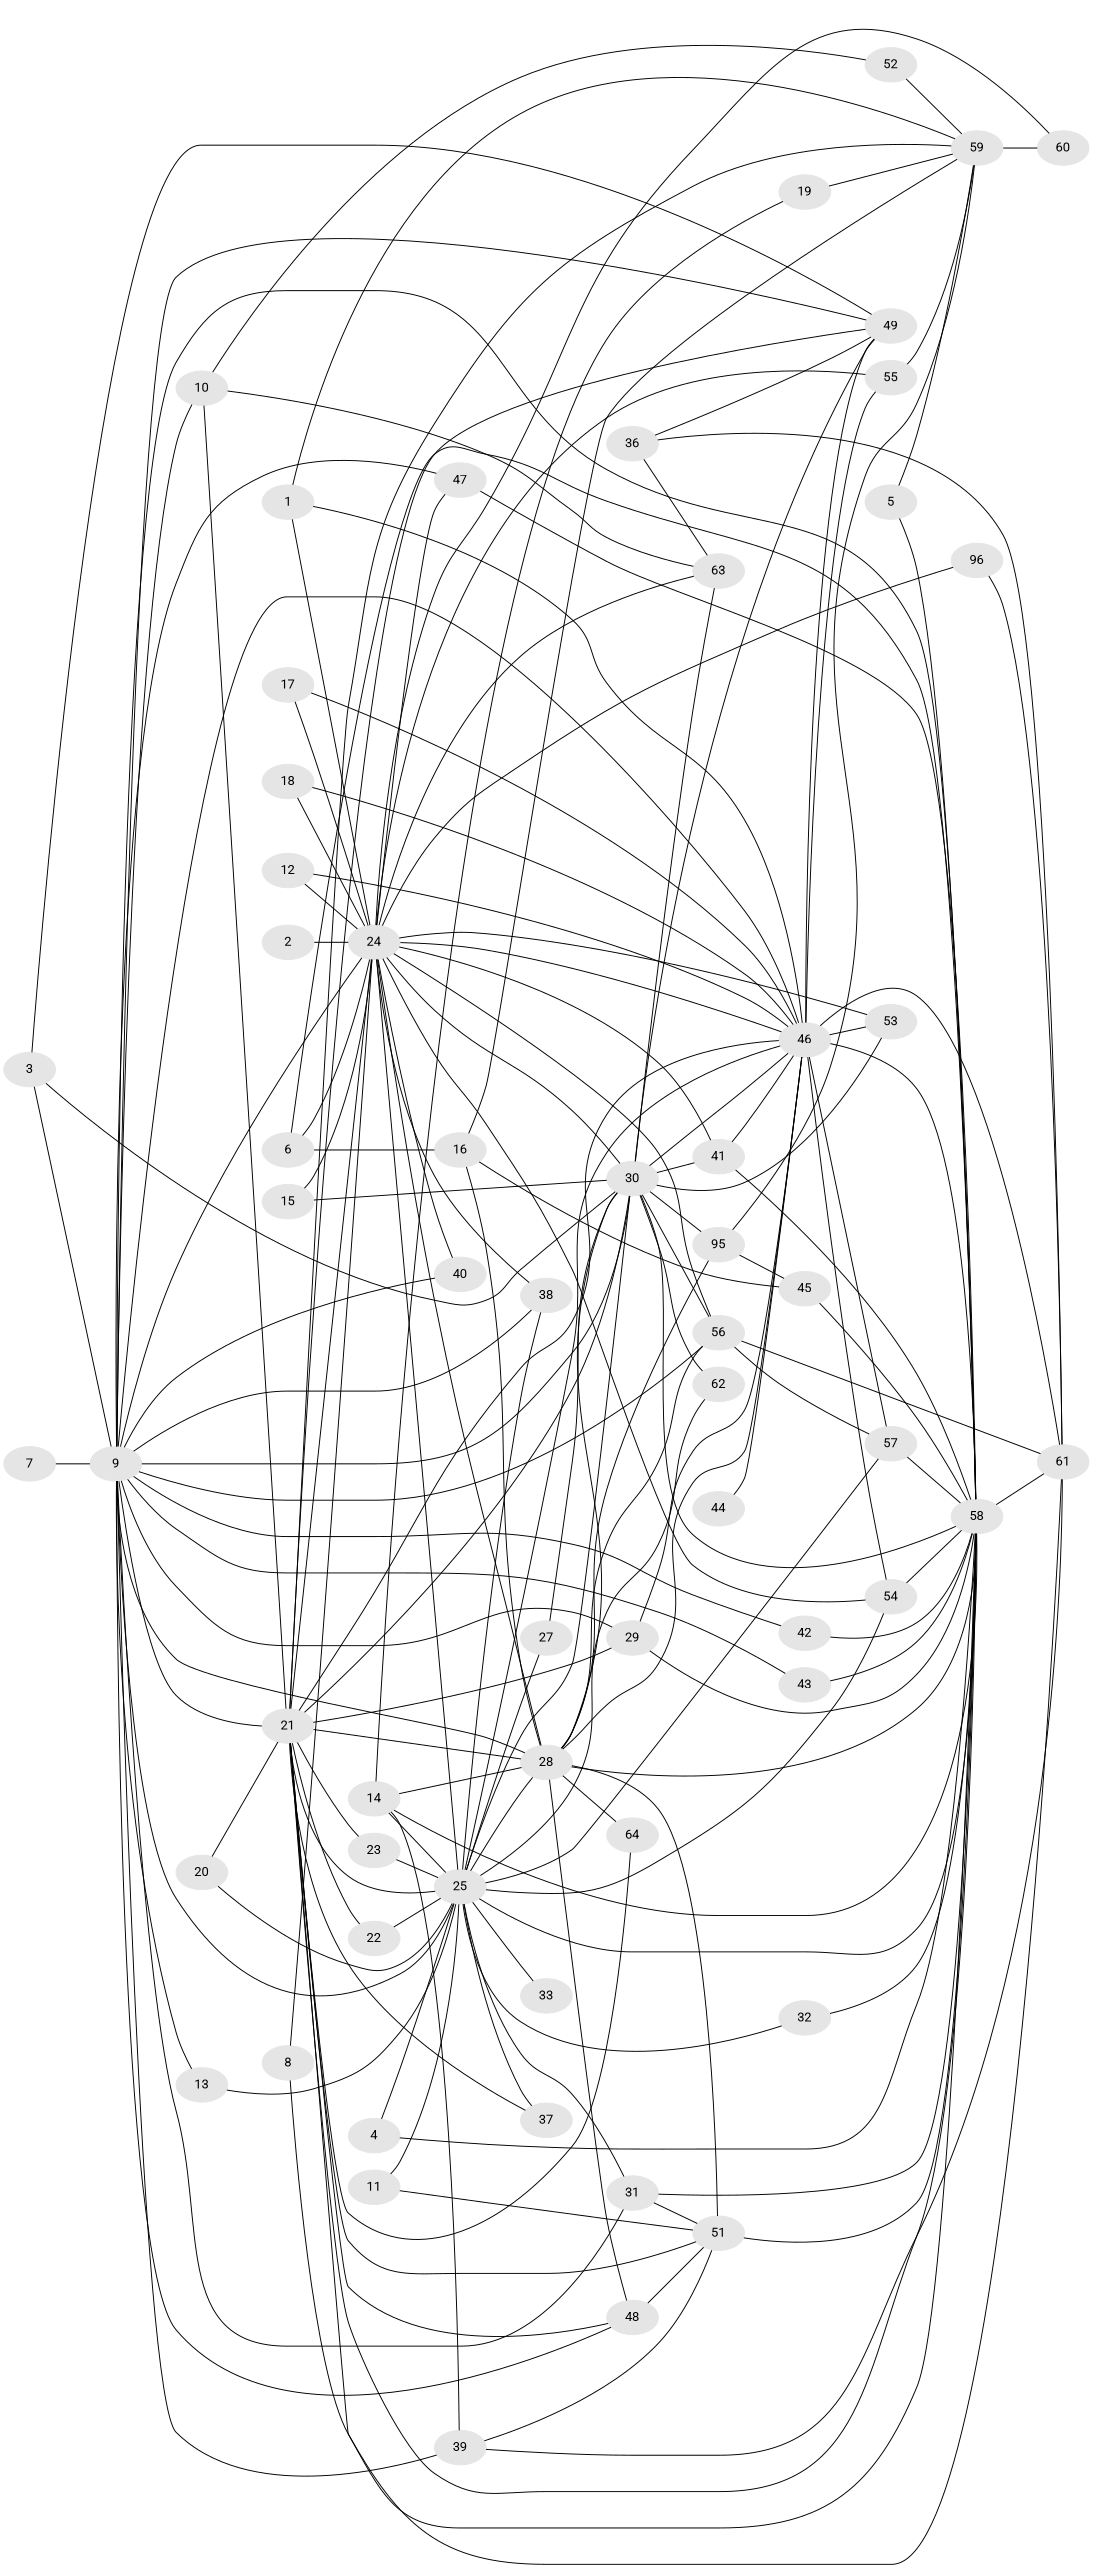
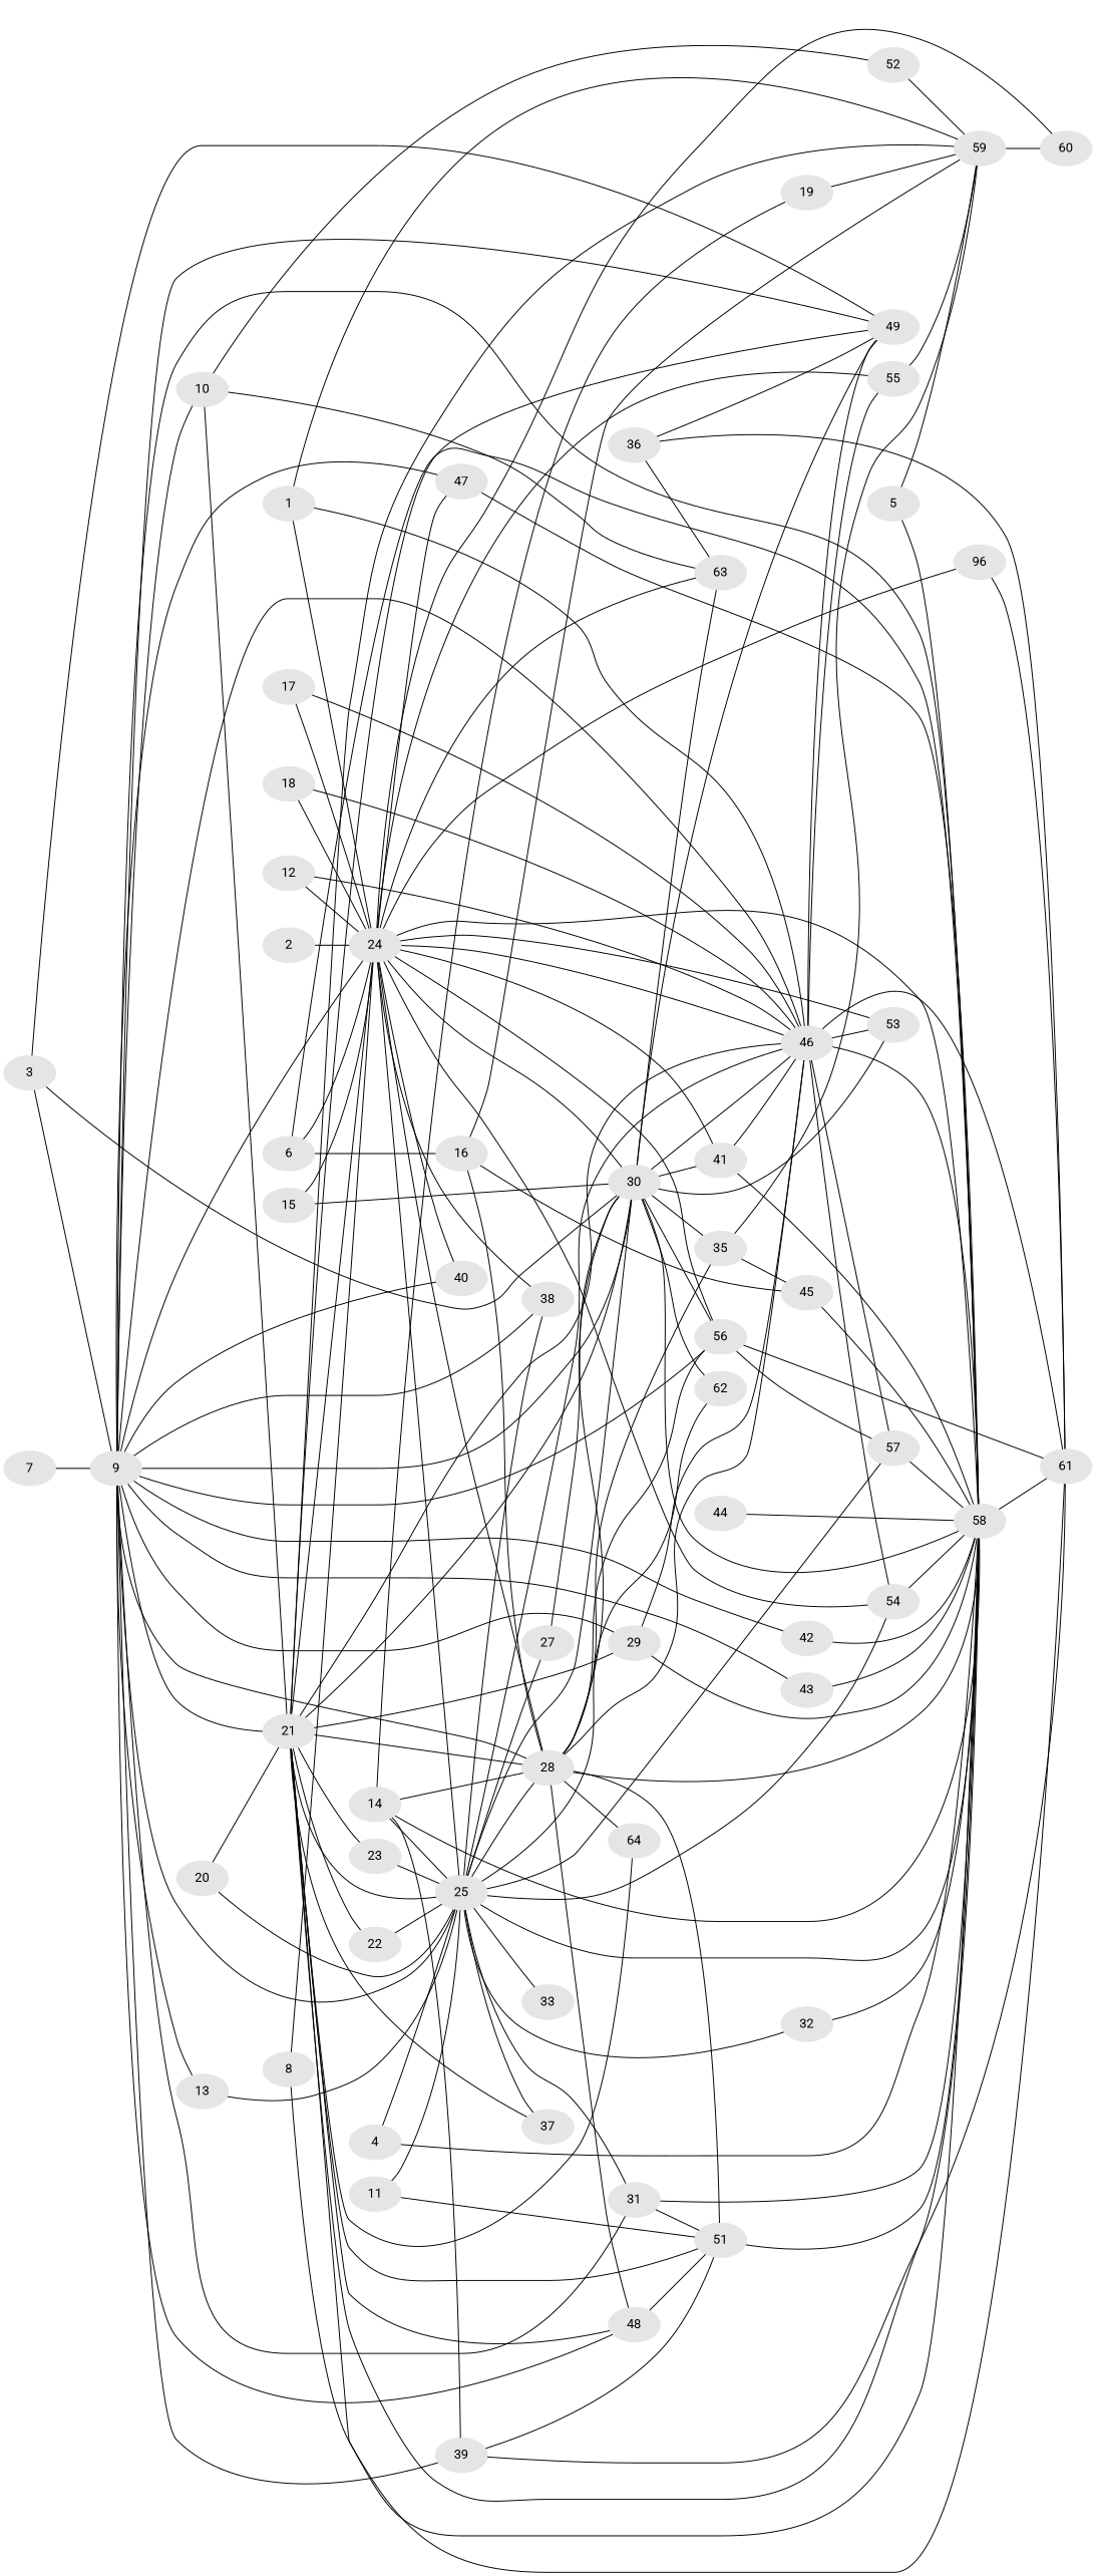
  graph {
    fontname=Roboto
    rankdir=LR
    node [color=gray90 fontname=Roboto style=filled]
    edge [fontname=Roboto weight=1.0]
    1
    24
    46
    59
    30
    25
    58
    28
    60
    38
    40
    47
    56
    63
    n15 [label=96]
    41
    53
    54
    55
    49
    61
    57
    2
    3
    9
    10
    13
    21
    29
    31
    39
    42
    43
    48
    62
-   35 [label=95]
+   35
    4
    37
    27
    32
    33
    5
    6
    16
    45
    7
    8
    51
    64
    52
    22
    23
    11
    12
    14
    19
    15
    17
    18
    20
    36
    44
    1 -- 24
    1 -- 46
    1 -- 59
    24 -- 46 [weight=5.0]
    24 -- 30 [weight=2.0]
    24 -- 25
+   24 -- 58
    24 -- 28 [weight=2.0]
    24 -- 60
    24 -- 38
    24 -- 40
    24 -- 47
    24 -- 56
    24 -- 63
    24 -- n15
    24 -- 41
    24 -- 53
    24 -- 54
    24 -- 55
    46 -- 58 [weight=3.0]
    46 -- 53
    46 -- 54
    46 -- 55
    46 -- 49
    46 -- 61
    46 -- 57
    59 -- 60 [weight=2.0]
    30 -- 46 [weight=2.0]
    30 -- 58 [weight=2.0]
    30 -- 56
    30 -- 63
    30 -- 41
    30 -- 53
    30 -- 49
    30 -- 62
    30 -- 35
    25 -- 46 [weight=2.0]
    25 -- 30
    25 -- 58
    25 -- 28 [weight=3.0]
    25 -- 38
    25 -- 54
    25 -- 57
    25 -- 31
    25 -- 62
    25 -- 37
    25 -- 27
    25 -- 32
    25 -- 33
    58 -- 61 [weight=2.0]
    28 -- 46 [weight=2.0]
    28 -- 30
    28 -- 58
    28 -- 56
    28 -- 48
    28 -- 35
    28 -- 51 [weight=2.0]
    28 -- 64
    47 -- 58
    56 -- 61
    56 -- 57
    n15 -- 61
    41 -- 46
    41 -- 58
    54 -- 58
    55 -- 59
    57 -- 58
    2 -- 24
    3 -- 30
    3 -- 49
    3 -- 9
    9 -- 24 [weight=2.0]
    9 -- 46 [weight=4.0]
    9 -- 30 [weight=2.0]
    9 -- 25 [weight=2.0]
    9 -- 58 [weight=3.0]
    9 -- 28 [weight=2.0]
    9 -- 38
    9 -- 40
    9 -- 47
    9 -- 56
    9 -- 49
    9 -- 10
    9 -- 13
    9 -- 21 [weight=2.0]
    9 -- 29
    9 -- 31
    9 -- 39 [weight=2.0]
    9 -- 42
    9 -- 43
    9 -- 48
    10 -- 63
    10 -- 21
    10 -- 52
    13 -- 25
    21 -- 24
    21 -- 46 [weight=4.0]
    21 -- 59 [weight=2.0]
    21 -- 30
    21 -- 25
    21 -- 58
    21 -- 28
    21 -- 49
    21 -- 61
    21 -- 29
    21 -- 48
    21 -- 37
    21 -- 51
    21 -- 64 [weight=2.0]
    21 -- 22
    21 -- 23
    29 -- 46
    29 -- 58
    31 -- 58
    31 -- 51
    39 -- 61
    39 -- 51
    42 -- 58
    43 -- 58
    48 -- 51
    35 -- 59
    35 -- 45
    4 -- 25
    4 -- 58
    27 -- 30
    32 -- 58
    5 -- 59
    5 -- 58
    6 -- 24
    6 -- 58
    6 -- 16
    16 -- 59
    16 -- 28
    16 -- 45
    45 -- 58
    7 -- 9
    8 -- 24
    8 -- 58
    51 -- 58
    52 -- 59 [weight=2.0]
    22 -- 25
    23 -- 25 [weight=3.0]
    11 -- 25
    11 -- 51
    12 -- 24
    12 -- 46
    14 -- 25
    14 -- 58
    14 -- 28
    14 -- 39
    14 -- 19
    19 -- 59
    15 -- 24
    15 -- 30
    17 -- 24
    17 -- 46
    18 -- 24
    18 -- 46
    20 -- 25
    20 -- 21
    36 -- 63
    36 -- 49
    36 -- 61
-   44 -- 46
+   44 -- 58
  }
